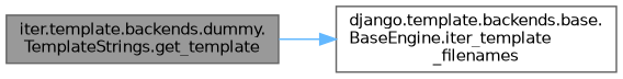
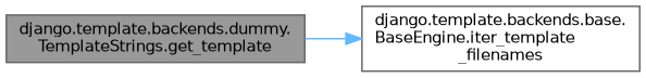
  digraph {
    rankdir=LR
    node [fontname=Helvetica fontsize=10 shape=box style=filled]
-   n1 [color=gray40 fillcolor=grey60 fontcolor=black height=0.2 label="iter.template.backends.dummy.\lTemplateStrings.get_template" width=0.4]
+   n1 [color=gray40 fillcolor=grey60 fontcolor=black height=0.2 label="django.template.backends.dummy.\lTemplateStrings.get_template" width=0.4]
    n2 [color=grey40 fillcolor=white height=0.2 label="django.template.backends.base.\lBaseEngine.iter_template\l_filenames" width=0.4]
    n1 -> n2 [color=steelblue1 fontname=Helvetica fontsize=10 labelfontname=Helvetica labelfontsize=10 style=solid]
  }
